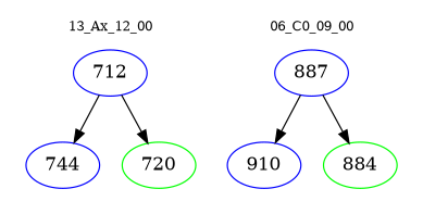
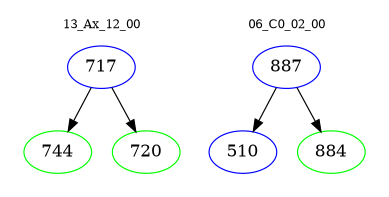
  digraph {
    node [color=blue]
    edge [color=black]
-   n1 [label=712]
-   n2 [label=744]
+   n1 [label=717]
+   n2 [color=green label=744]
    n3 [color=green label=720]
    n4 [label=887]
-   n5 [label=910]
+   n5 [label=510]
    n6 [color=green label=884]
    subgraph cluster_1 {
      color=white
      fontsize=10
      label="13_Ax_12_00"
      n1
      n2
      n3
    }
    subgraph cluster_2 {
      color=white
      fontsize=10
-     label="06_C0_09_00"
+     label="06_C0_02_00"
      n4
      n5
      n6
    }
    n1 -> n2
    n1 -> n3
    n4 -> n5
    n4 -> n6
  }
